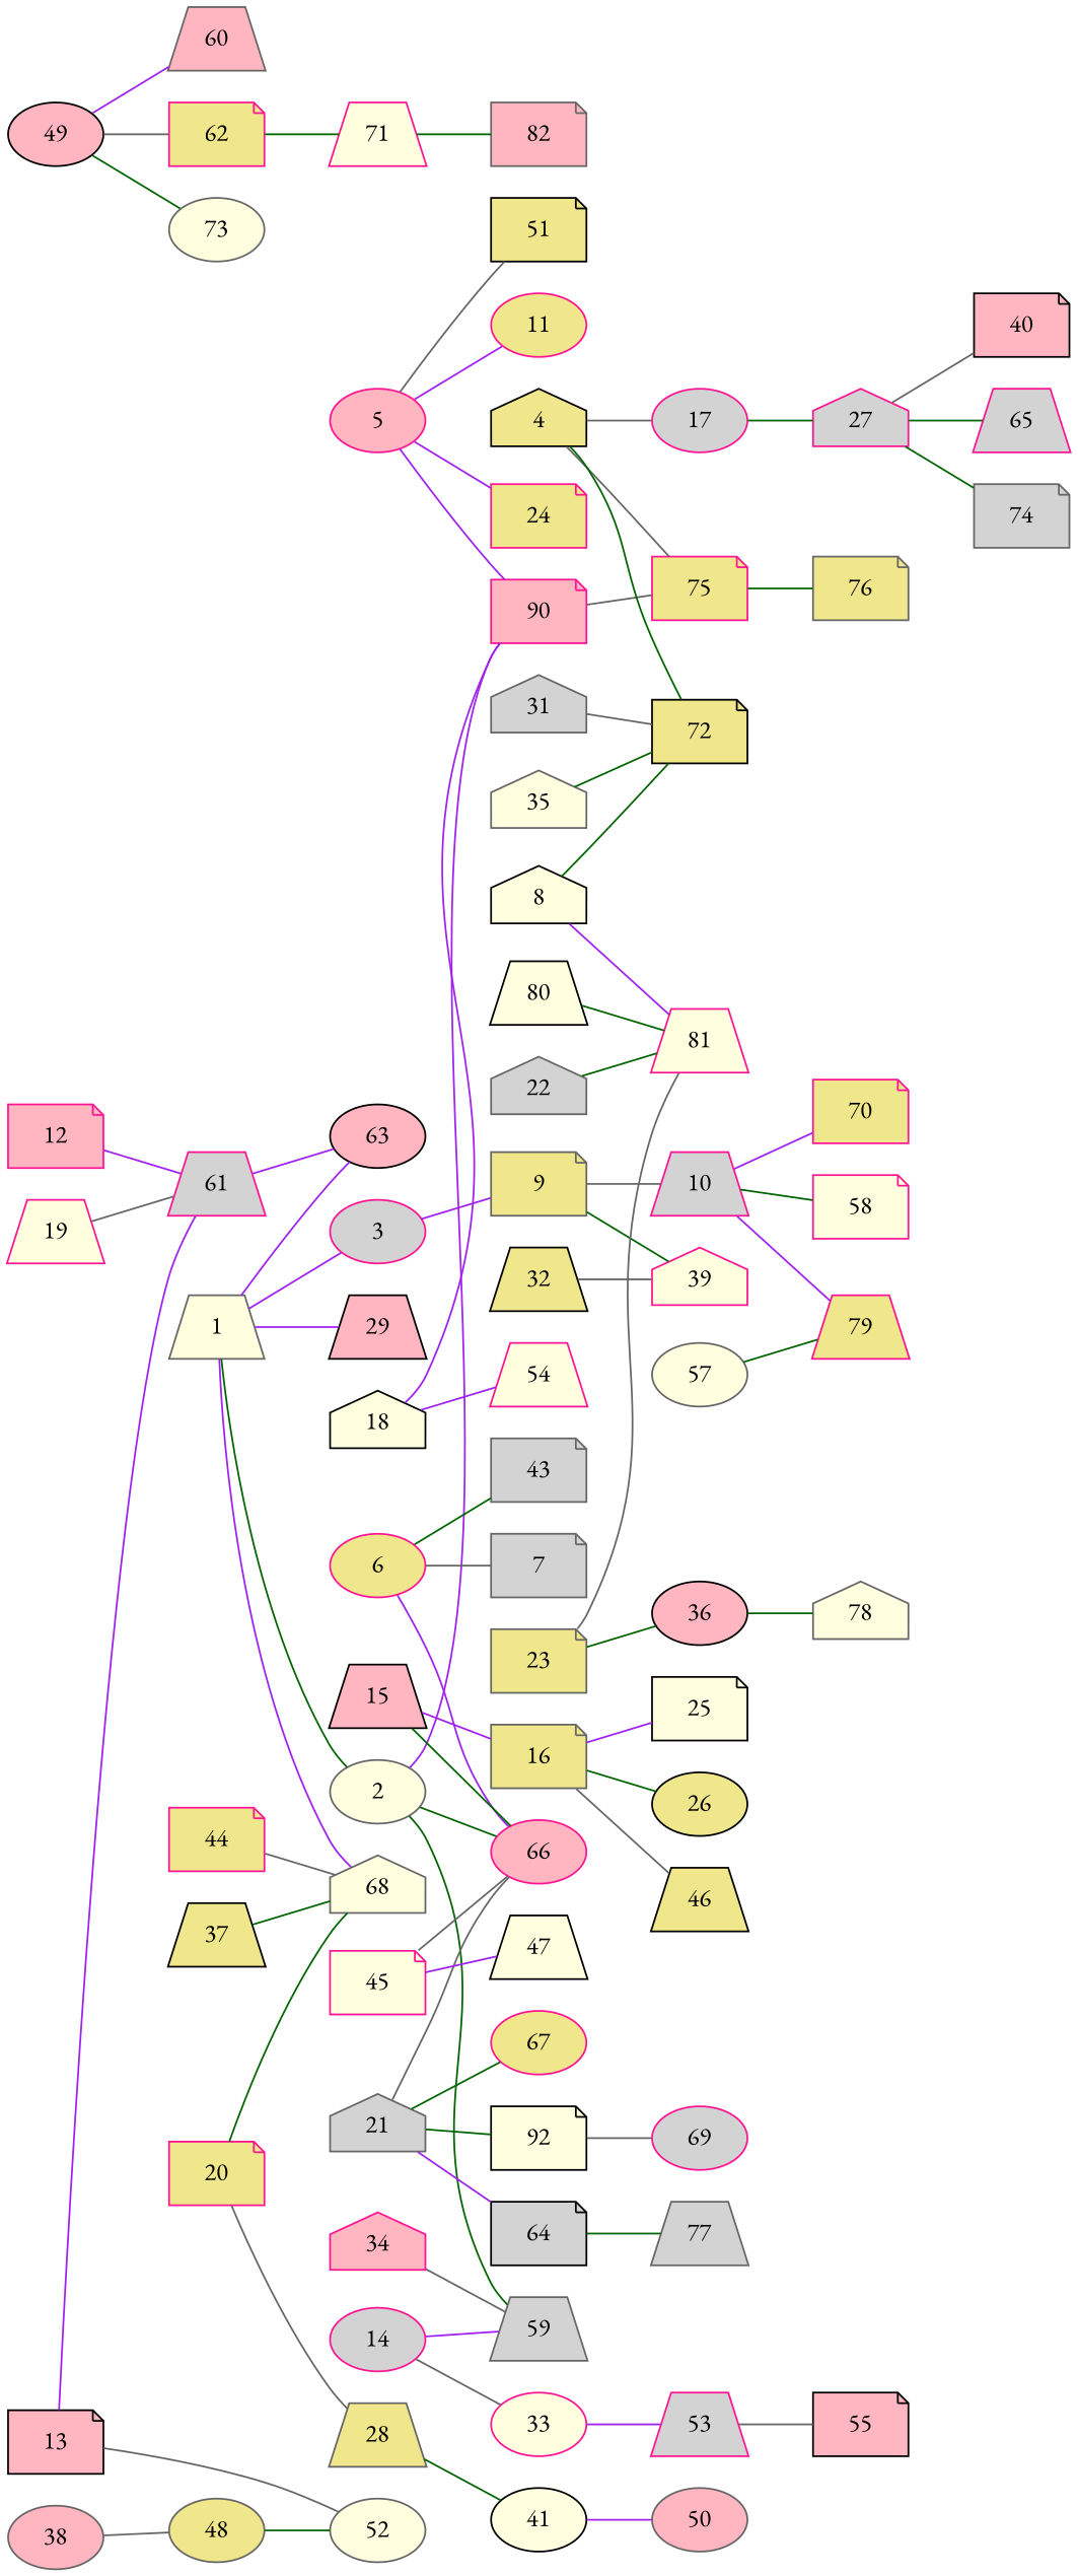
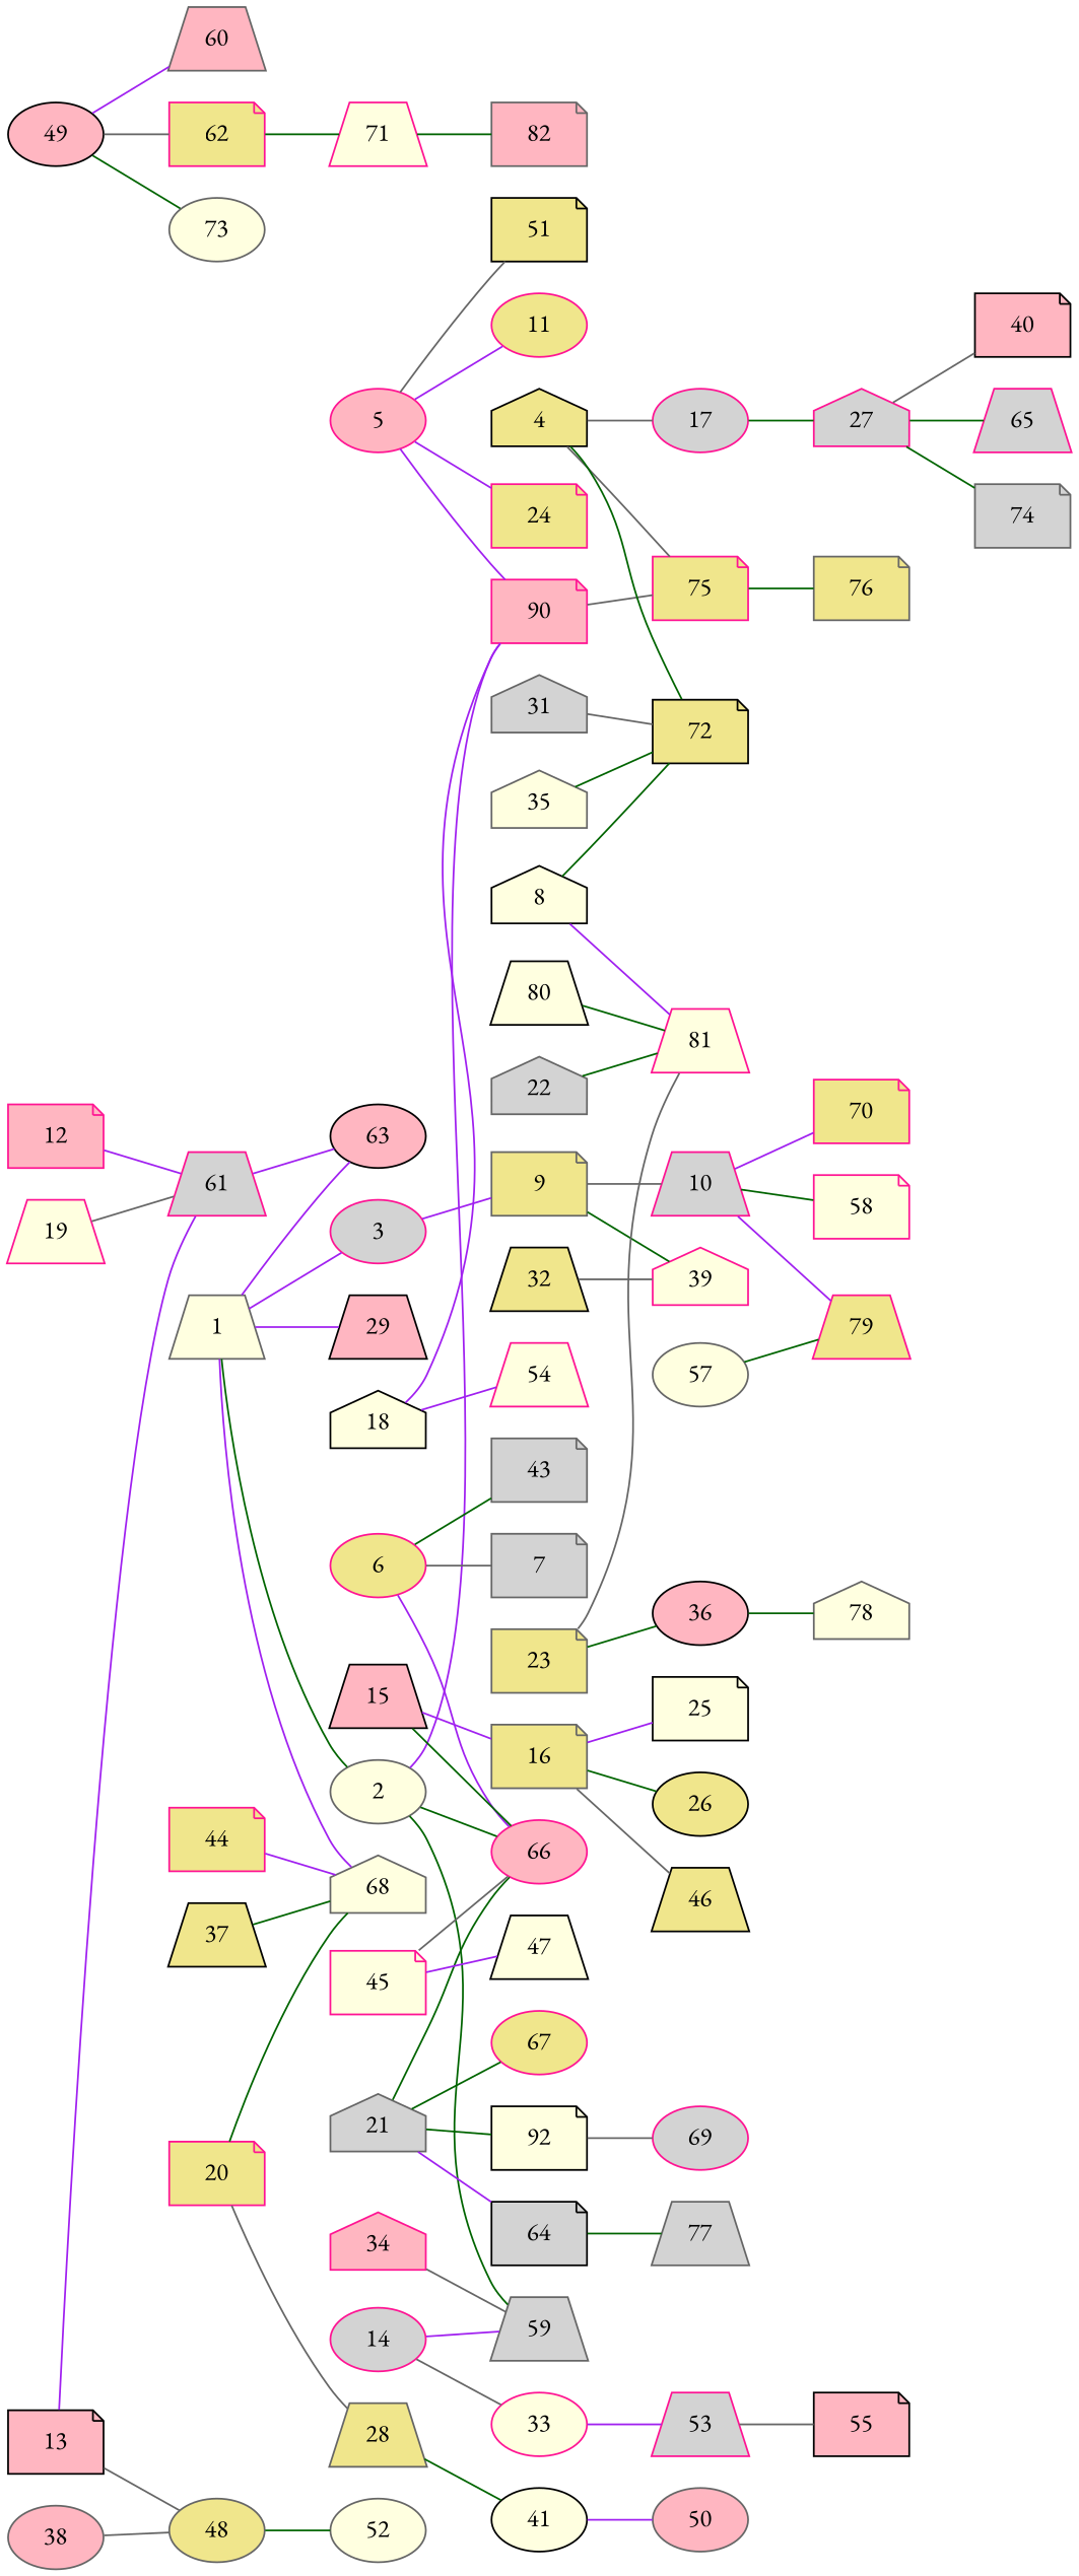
  graph {
    fontname="EB Garamond"
    rankdir=LR
    node [color=deeppink fillcolor=lightyellow fontname="EB Garamond" shape=note style=filled]
    edge [color=darkgreen fontname="EB Garamond" weight=1.0]
    1 [color=gray40 shape=trapezium]
    2 [color=gray40 shape=ellipse]
    3 [fillcolor=lightgrey shape=ellipse]
    29 [color=black fillcolor=lightpink shape=trapezium]
    63 [color=black fillcolor=lightpink shape=ellipse]
    68 [color=gray40 shape=house]
    n7 [fillcolor=lightpink label=90]
    66 [fillcolor=lightpink shape=ellipse]
    59 [color=gray40 fillcolor=lightgrey shape=trapezium]
    9 [color=gray40 fillcolor=khaki]
    75 [fillcolor=khaki]
    10 [fillcolor=lightgrey shape=trapezium]
    39 [shape=house]
    4 [color=black fillcolor=khaki shape=house]
    17 [fillcolor=lightgrey shape=ellipse]
    72 [color=black fillcolor=khaki]
    27 [fillcolor=lightgrey shape=house]
    76 [color=gray40 fillcolor=khaki]
    5 [fillcolor=lightpink shape=ellipse]
    11 [fillcolor=khaki shape=ellipse]
    24 [fillcolor=khaki]
    51 [color=black fillcolor=khaki]
    6 [fillcolor=khaki shape=ellipse]
    7 [color=gray40 fillcolor=lightgrey]
    43 [color=gray40 fillcolor=lightgrey]
    8 [color=black shape=house]
    81 [shape=trapezium]
    58
    70 [fillcolor=khaki]
    79 [fillcolor=khaki shape=trapezium]
    12 [fillcolor=lightpink]
    61 [fillcolor=lightgrey shape=trapezium]
    13 [color=black fillcolor=lightpink]
    52 [color=gray40 shape=ellipse]
    14 [fillcolor=lightgrey shape=ellipse]
    33 [shape=ellipse]
    53 [fillcolor=lightgrey shape=trapezium]
    15 [color=black fillcolor=lightpink shape=trapezium]
    16 [color=gray40 fillcolor=khaki]
    25 [color=black]
    26 [color=black fillcolor=khaki shape=ellipse]
    46 [color=black fillcolor=khaki shape=trapezium]
    40 [color=black fillcolor=lightpink]
    65 [fillcolor=lightgrey shape=trapezium]
    74 [color=gray40 fillcolor=lightgrey]
    18 [color=black shape=house]
    54 [shape=trapezium]
    19 [shape=trapezium]
    20 [fillcolor=khaki]
    28 [color=gray40 fillcolor=khaki shape=trapezium]
    41 [color=black shape=ellipse]
    21 [color=gray40 fillcolor=lightgrey shape=house]
    n53 [color=black label=92]
    64 [color=black fillcolor=lightgrey]
    67 [fillcolor=khaki shape=ellipse]
    69 [fillcolor=lightgrey shape=ellipse]
    77 [color=gray40 fillcolor=lightgrey shape=trapezium]
    22 [color=gray40 fillcolor=lightgrey shape=house]
    23 [color=gray40 fillcolor=khaki]
    36 [color=black fillcolor=lightpink shape=ellipse]
    78 [color=gray40 shape=house]
    50 [color=gray40 fillcolor=lightpink shape=ellipse]
    31 [color=gray40 fillcolor=lightgrey shape=house]
    32 [color=black fillcolor=khaki shape=trapezium]
    49 [color=black fillcolor=lightpink shape=ellipse]
    60 [color=gray40 fillcolor=lightpink shape=trapezium]
    62 [fillcolor=khaki]
    73 [color=gray40 shape=ellipse]
    55 [color=black fillcolor=lightpink]
    34 [fillcolor=lightpink shape=house]
    35 [color=gray40 shape=house]
    37 [color=black fillcolor=khaki shape=trapezium]
    38 [color=gray40 fillcolor=lightpink shape=ellipse]
    48 [color=gray40 fillcolor=khaki shape=ellipse]
    44 [fillcolor=khaki]
    45
    47 [color=black shape=trapezium]
    71 [shape=trapezium]
    57 [color=gray40 shape=ellipse]
    82 [color=gray40 fillcolor=lightpink]
    80 [color=black shape=trapezium]
    1 -- 2
    1 -- 3 [color=purple]
    1 -- 29 [color=purple]
    1 -- 63 [color=purple]
    1 -- 68 [color=purple]
    2 -- n7 [color=purple]
    2 -- 66
    2 -- 59
    3 -- 9 [color=purple]
    n7 -- 75 [color=gray40]
    9 -- 10 [color=gray40]
    9 -- 39
    75 -- 76
    10 -- 58
    10 -- 70 [color=purple]
    10 -- 79 [color=purple]
    4 -- 75 [color=gray40]
    4 -- 17 [color=gray40]
    4 -- 72
    17 -- 27
    27 -- 40 [color=gray40]
    27 -- 65
    27 -- 74
    5 -- n7 [color=purple]
    5 -- 11 [color=purple]
    5 -- 24 [color=purple]
    5 -- 51 [color=gray40]
    6 -- 66 [color=purple]
    6 -- 7 [color=gray40]
    6 -- 43
    8 -- 72
    8 -- 81 [color=purple]
    12 -- 61 [color=purple]
    61 -- 63 [color=purple]
    13 -- 61 [color=purple]
-   13 -- 52 [color=gray40]
+   13 -- 48 [color=gray40]
    14 -- 59 [color=purple]
    14 -- 33 [color=gray40]
    33 -- 53 [color=purple]
    53 -- 55 [color=gray40]
    15 -- 66
    15 -- 16 [color=purple]
    16 -- 25 [color=purple]
    16 -- 26
    16 -- 46 [color=gray40]
    18 -- n7 [color=purple]
    18 -- 54 [color=purple]
    19 -- 61 [color=gray40]
    20 -- 68
    20 -- 28 [color=gray40]
    28 -- 41
    41 -- 50 [color=purple]
-   21 -- 66 [color=gray40]
+   21 -- 66
    21 -- n53
    21 -- 64 [color=purple]
    21 -- 67
    n53 -- 69 [color=gray40]
    64 -- 77
    22 -- 81
    23 -- 81 [color=gray40]
    23 -- 36
    36 -- 78
    31 -- 72 [color=gray40]
    32 -- 39 [color=gray40]
    49 -- 60 [color=purple]
    49 -- 62 [color=gray40]
    49 -- 73
    62 -- 71
    34 -- 59 [color=gray40]
    35 -- 72
    37 -- 68
    38 -- 48 [color=gray40]
    48 -- 52
-   44 -- 68 [color=gray40]
+   44 -- 68 [color=purple]
    45 -- 66 [color=gray40]
    45 -- 47 [color=purple]
    71 -- 82
    57 -- 79
    80 -- 81
  }
